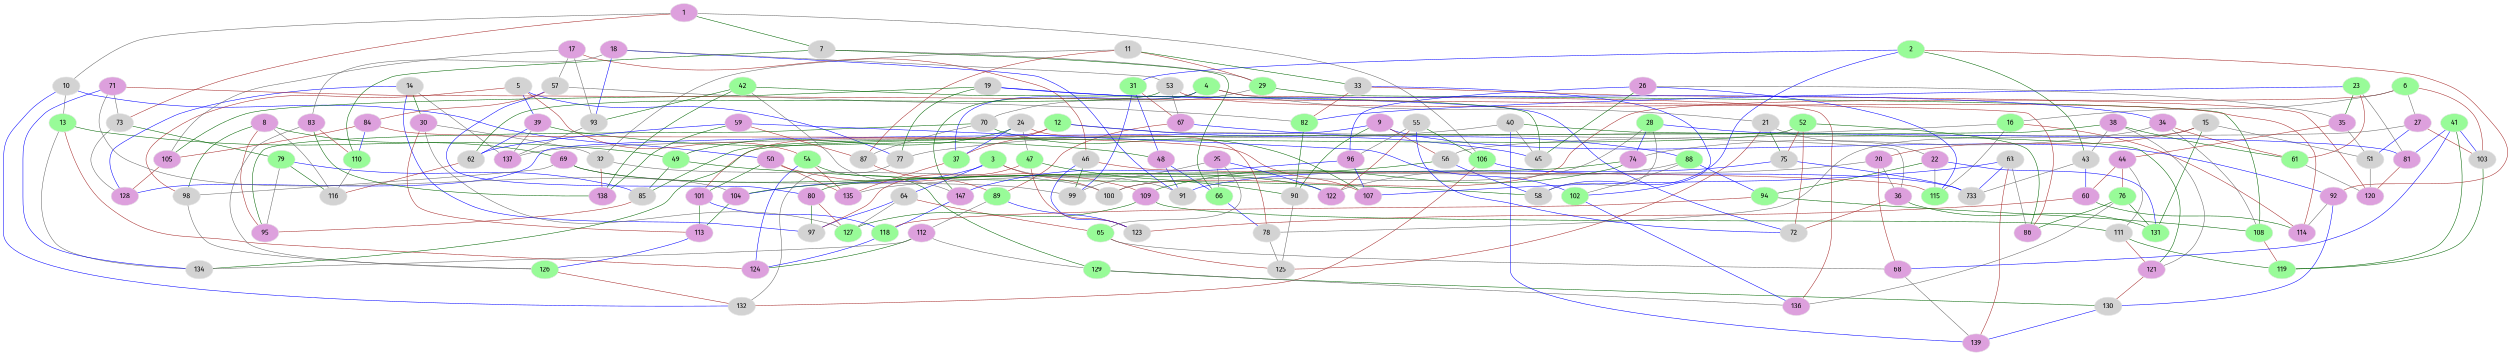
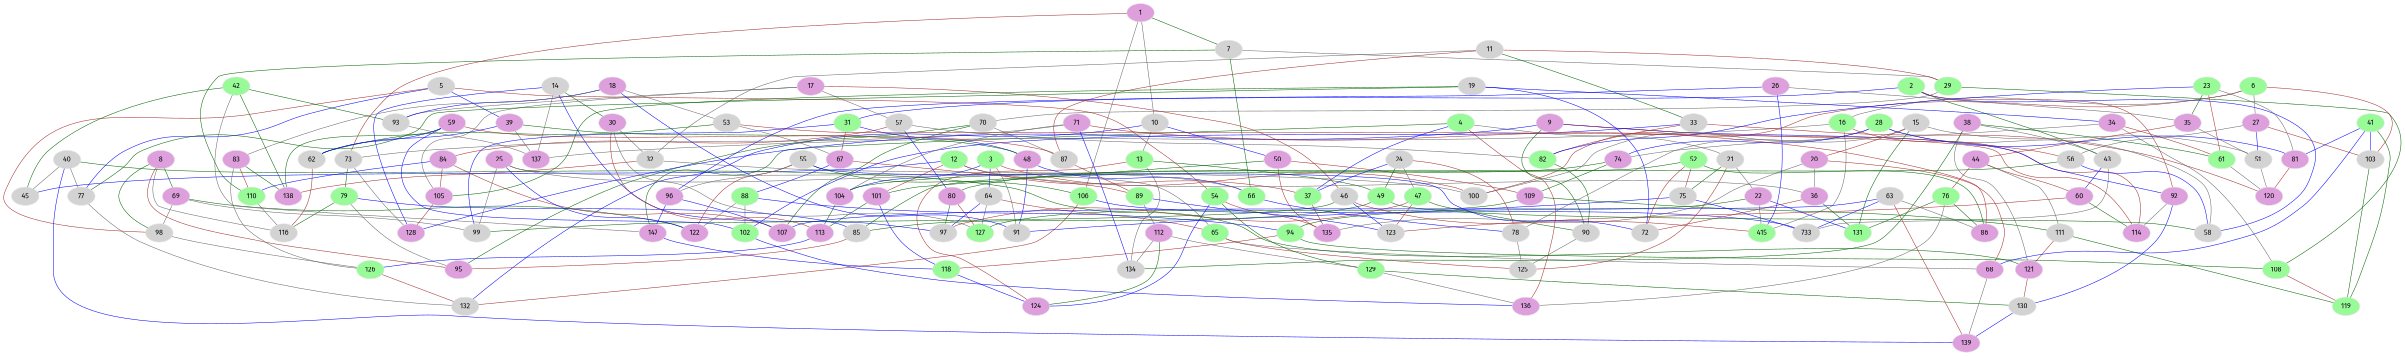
  graph {
    fontname="Fira Sans"
    node [color=gray90 fillcolor=plum fontname="Fira Sans" style=filled]
    edge [color=gray40 fontname="Fira Sans"]
    7 [fillcolor=lightgrey]
    1
    10 [fillcolor=lightgrey]
    73 [fillcolor=lightgrey]
    106 [fillcolor=palegreen]
    29 [fillcolor=palegreen]
    66 [fillcolor=palegreen]
    110 [fillcolor=palegreen]
    13 [fillcolor=palegreen]
    50
    132 [fillcolor=lightgrey]
    128
    79 [fillcolor=palegreen]
    n14 [fillcolor=lightgrey label=733]
    2 [fillcolor=palegreen]
    31 [fillcolor=palegreen]
    43 [fillcolor=lightgrey]
    58 [fillcolor=lightgrey]
    92
    99 [fillcolor=lightgrey]
    48
    67
    60
    114
    130 [fillcolor=lightgrey]
    3 [fillcolor=palegreen]
    64 [fillcolor=lightgrey]
    91 [fillcolor=lightgrey]
    100 [fillcolor=lightgrey]
    104
    97 [fillcolor=lightgrey]
    65 [fillcolor=palegreen]
    127 [fillcolor=palegreen]
    113
    4 [fillcolor=palegreen]
    21 [fillcolor=lightgrey]
    37 [fillcolor=palegreen]
    n38 [label=147]
    136
    22
    75 [fillcolor=lightgrey]
    125 [fillcolor=lightgrey]
    135
    118 [fillcolor=palegreen]
    5 [fillcolor=lightgrey]
    39
    54 [fillcolor=palegreen]
    77 [fillcolor=lightgrey]
    98 [fillcolor=lightgrey]
    137
    62 [fillcolor=lightgrey]
    124
    129 [fillcolor=palegreen]
    126 [fillcolor=palegreen]
    6 [fillcolor=palegreen]
    16 [fillcolor=palegreen]
    27
    103 [fillcolor=lightgrey]
-   115 [fillcolor=palegreen]
+   115 [fillcolor=palegreen label=415]
    56 [fillcolor=lightgrey]
    51 [fillcolor=lightgrey]
    119 [fillcolor=palegreen]
    70 [fillcolor=lightgrey]
    108 [fillcolor=palegreen]
    78 [fillcolor=lightgrey]
    116 [fillcolor=lightgrey]
    8
    69
    95
    122
    9
    90 [fillcolor=lightgrey]
    49 [fillcolor=palegreen]
    134 [fillcolor=lightgrey]
    101
    109
    11 [fillcolor=lightgrey]
    32 [fillcolor=lightgrey]
    33 [fillcolor=lightgrey]
    87 [fillcolor=lightgrey]
    138
    82 [fillcolor=palegreen]
    102 [fillcolor=palegreen]
    120
    89 [fillcolor=palegreen]
    12 [fillcolor=palegreen]
    36
    45 [fillcolor=lightgrey]
    131 [fillcolor=palegreen]
    72 [fillcolor=lightgrey]
    85 [fillcolor=lightgrey]
    14 [fillcolor=lightgrey]
    30
    15 [fillcolor=lightgrey]
    20
    68
    46 [fillcolor=lightgrey]
    17
    57 [fillcolor=lightgrey]
    93 [fillcolor=lightgrey]
    105
    123 [fillcolor=lightgrey]
    80
    84
    18
    53 [fillcolor=lightgrey]
    83
    19 [fillcolor=lightgrey]
    34
    61 [fillcolor=palegreen]
    74
    139
    94 [fillcolor=palegreen]
    23 [fillcolor=palegreen]
    35
    81
    44
    24 [fillcolor=lightgrey]
    47 [fillcolor=palegreen]
    25
    26
    96
    107
    28 [fillcolor=palegreen]
    88 [fillcolor=palegreen]
    76 [fillcolor=palegreen]
    111 [fillcolor=lightgrey]
    38
    121
    40 [fillcolor=lightgrey]
    41 [fillcolor=palegreen]
    42 [fillcolor=palegreen]
    86
    52 [fillcolor=palegreen]
    55 [fillcolor=lightgrey]
    59
    63 [fillcolor=lightgrey]
    112
    71
    7 -- 29
    7 -- 66 [color=darkgreen]
    7 -- 110 [color=darkgreen]
    1 -- 7 [color=darkgreen]
    1 -- 10
    1 -- 73 [color=brown]
    1 -- 106
    10 -- 13
    10 -- 50 [color=blue]
    10 -- 132 [color=blue]
    73 -- 128
    73 -- 79 [color=darkgreen]
    106 -- 132 [color=brown]
    106 -- n14 [color=blue]
    29 -- 70
    29 -- 108 [color=darkgreen]
    66 -- 78 [color=blue]
    110 -- 116
    13 -- 124 [color=brown]
    13 -- 49 [color=darkgreen]
    13 -- 134
    50 -- 135 [color=brown]
    50 -- 101 [color=darkgreen]
    50 -- 109 [color=brown]
    79 -- 116 [color=darkgreen]
    79 -- 95
    79 -- 85 [color=blue]
    2 -- 31 [color=blue]
    2 -- 43 [color=darkgreen]
    2 -- 58 [color=blue]
    2 -- 92 [color=brown]
    31 -- 99 [color=blue]
    31 -- 48 [color=blue]
    31 -- 67 [color=brown]
    43 -- n14
    43 -- 60 [color=blue]
    92 -- 114
    92 -- 130 [color=blue]
    48 -- 66 [color=blue]
    48 -- 91 [color=blue]
    67 -- 89 [color=brown]
    67 -- 88 [color=blue]
    60 -- 114 [color=darkgreen]
    60 -- 123 [color=brown]
    130 -- 139 [color=blue]
    3 -- 64 [color=blue]
    3 -- 91
    3 -- 100 [color=brown]
    3 -- 104 [color=blue]
    64 -- 97 [color=blue]
    64 -- 65 [color=brown]
    64 -- 127
    104 -- 113 [color=darkgreen]
    65 -- 125 [color=brown]
    65 -- 68
    113 -- 126 [color=blue]
    4 -- 21
    4 -- 37 [color=blue]
    4 -- n38 [color=darkgreen]
    4 -- 136 [color=brown]
    21 -- 22
    21 -- 75 [color=darkgreen]
    21 -- 125 [color=brown]
    37 -- 135 [color=brown]
    n38 -- 118 [color=blue]
    22 -- 115
    22 -- 131 [color=blue]
    22 -- 94 [color=darkgreen]
    75 -- n14 [color=blue]
    75 -- 91 [color=blue]
    118 -- 124 [color=blue]
    5 -- 39 [color=blue]
    5 -- 54 [color=brown]
    5 -- 77 [color=blue]
    5 -- 98 [color=brown]
    39 -- 48 [color=darkgreen]
    39 -- 137
    39 -- 62 [color=blue]
    54 -- 135 [color=brown]
    54 -- 124 [color=blue]
    54 -- 129 [color=darkgreen]
    77 -- 132
    98 -- 126
    62 -- 116 [color=brown]
    129 -- 130 [color=darkgreen]
    129 -- 136
    126 -- 132 [color=brown]
    6 -- 100 [color=brown]
    6 -- 16
    6 -- 27
    6 -- 103 [color=brown]
    16 -- 114 [color=brown]
    16 -- 137
    16 -- 115
    27 -- 103 [color=brown]
    27 -- 56
    27 -- 51 [color=blue]
    103 -- 119 [color=darkgreen]
    56 -- 58 [color=blue]
    56 -- 104 [color=darkgreen]
    51 -- 120
    70 -- 95 [color=darkgreen]
    70 -- 87
    70 -- 107 [color=darkgreen]
    108 -- 119 [color=brown]
    78 -- 125
    8 -- 98 [color=darkgreen]
    8 -- 116
    8 -- 69 [color=darkgreen]
    8 -- 95 [color=brown]
    69 -- 99
    69 -- 98
    69 -- 122 [color=darkgreen]
    9 -- 128 [color=blue]
    9 -- 92 [color=blue]
    9 -- 56 [color=brown]
    9 -- 90 [color=darkgreen]
    90 -- 125
    49 -- 58 [color=darkgreen]
    49 -- 85 [color=darkgreen]
    101 -- 113 [color=darkgreen]
    101 -- 118 [color=blue]
    109 -- 127 [color=darkgreen]
    109 -- 111 [color=darkgreen]
    11 -- 29 [color=brown]
    11 -- 32
    11 -- 33 [color=darkgreen]
    11 -- 87 [color=brown]
    32 -- 100
    32 -- 138 [color=brown]
    33 -- 82 [color=brown]
    33 -- 102 [color=blue]
    33 -- 120 [color=brown]
    87 -- 89 [color=brown]
    82 -- 90 [color=darkgreen]
    102 -- 136 [color=blue]
    89 -- 123 [color=blue]
    89 -- 112
    12 -- 37 [color=brown]
    12 -- 101 [color=brown]
    12 -- 36
    12 -- 45 [color=blue]
    36 -- 131 [color=darkgreen]
    36 -- 72 [color=brown]
    85 -- 95 [color=brown]
    14 -- 128 [color=blue]
    14 -- 97 [color=blue]
    14 -- 137
    14 -- 30 [color=darkgreen]
    30 -- 127
    30 -- 113 [color=brown]
    30 -- 32
    15 -- 51
    15 -- 78
    15 -- 131 [color=darkgreen]
    15 -- 20 [color=brown]
    20 -- 135
    20 -- 36
    20 -- 68 [color=brown]
    68 -- 139
    46 -- 99 [color=darkgreen]
    46 -- 115 [color=brown]
    46 -- 123 [color=blue]
    17 -- 46 [color=brown]
    17 -- 57
    17 -- 93
    17 -- 105
    57 -- 82
    57 -- 80 [color=blue]
    57 -- 84 [color=brown]
    93 -- 137
    105 -- 128 [color=brown]
    80 -- 97 [color=darkgreen]
    80 -- 127 [color=brown]
    84 -- 110 [color=blue]
    84 -- 105 [color=brown]
    84 -- 107 [color=brown]
    18 -- 91 [color=blue]
    18 -- 93 [color=blue]
    18 -- 53
    18 -- 83
    53 -- 67
    53 -- 114 [color=brown]
    53 -- 62 [color=darkgreen]
    83 -- 110 [color=brown]
    83 -- 126
    83 -- 138 [color=darkgreen]
    19 -- 77 [color=darkgreen]
    19 -- 72 [color=blue]
    19 -- 105 [color=darkgreen]
    19 -- 34 [color=blue]
    34 -- 108
    34 -- 61 [color=brown]
    34 -- 74
    61 -- 120
    74 -- 109 [color=darkgreen]
    74 -- 80 [color=darkgreen]
    94 -- 118 [color=brown]
    94 -- 108 [color=darkgreen]
    23 -- 82 [color=blue]
    23 -- 61 [color=brown]
    23 -- 35 [color=darkgreen]
    23 -- 81
    35 -- 51
    35 -- 44 [color=brown]
    81 -- 120 [color=brown]
    44 -- 60 [color=brown]
    44 -- 76 [color=brown]
    44 -- 111
    24 -- 37 [color=blue]
    24 -- 78 [color=brown]
    24 -- 49 [color=darkgreen]
    24 -- 47
    47 -- 97 [color=brown]
    47 -- 90 [color=darkgreen]
    47 -- 123 [color=brown]
    25 -- 66
    25 -- 99
    25 -- 65
    25 -- 122 [color=blue]
    26 -- 115 [color=blue]
-   26 -- 45 [color=darkgreen]
    26 -- 35
    26 -- 96 [color=blue]
    96 -- n38 [color=blue]
    96 -- 107 [color=blue]
    28 -- 58
    28 -- 100
    28 -- 74 [color=blue]
    28 -- 81 [color=blue]
    88 -- 122
    88 -- 102
    88 -- 94 [color=blue]
    76 -- 136
    76 -- 131 [color=darkgreen]
    76 -- 86 [color=darkgreen]
    111 -- 119 [color=darkgreen]
    111 -- 121 [color=brown]
    38 -- 43
    38 -- 134 [color=darkgreen]
    38 -- 61 [color=darkgreen]
    38 -- 121
    121 -- 130 [color=brown]
    40 -- 77
    40 -- 45
    40 -- 139 [color=blue]
    40 -- 121 [color=darkgreen]
    41 -- 103 [color=blue]
    41 -- 119 [color=darkgreen]
    41 -- 68 [color=blue]
    41 -- 81 [color=blue]
    42 -- n38
    42 -- 138 [color=darkgreen]
    42 -- 45 [color=darkgreen]
    42 -- 93 [color=darkgreen]
    52 -- 75 [color=brown]
    52 -- 72 [color=brown]
    52 -- 85 [color=darkgreen]
    52 -- 86 [color=darkgreen]
    55 -- 106 [color=darkgreen]
    55 -- 122 [color=brown]
    55 -- 72 [color=blue]
    55 -- 96
    59 -- 62 [color=blue]
    59 -- 87 [color=brown]
    59 -- 138 [color=darkgreen]
    59 -- 102 [color=blue]
    63 -- n14 [color=blue]
    63 -- 139 [color=brown]
    63 -- 107 [color=blue]
    63 -- 86
    112 -- 124 [color=darkgreen]
    112 -- 129
    112 -- 134
    71 -- 73
    71 -- 104
    71 -- 134 [color=blue]
    71 -- 86 [color=brown]
  }
